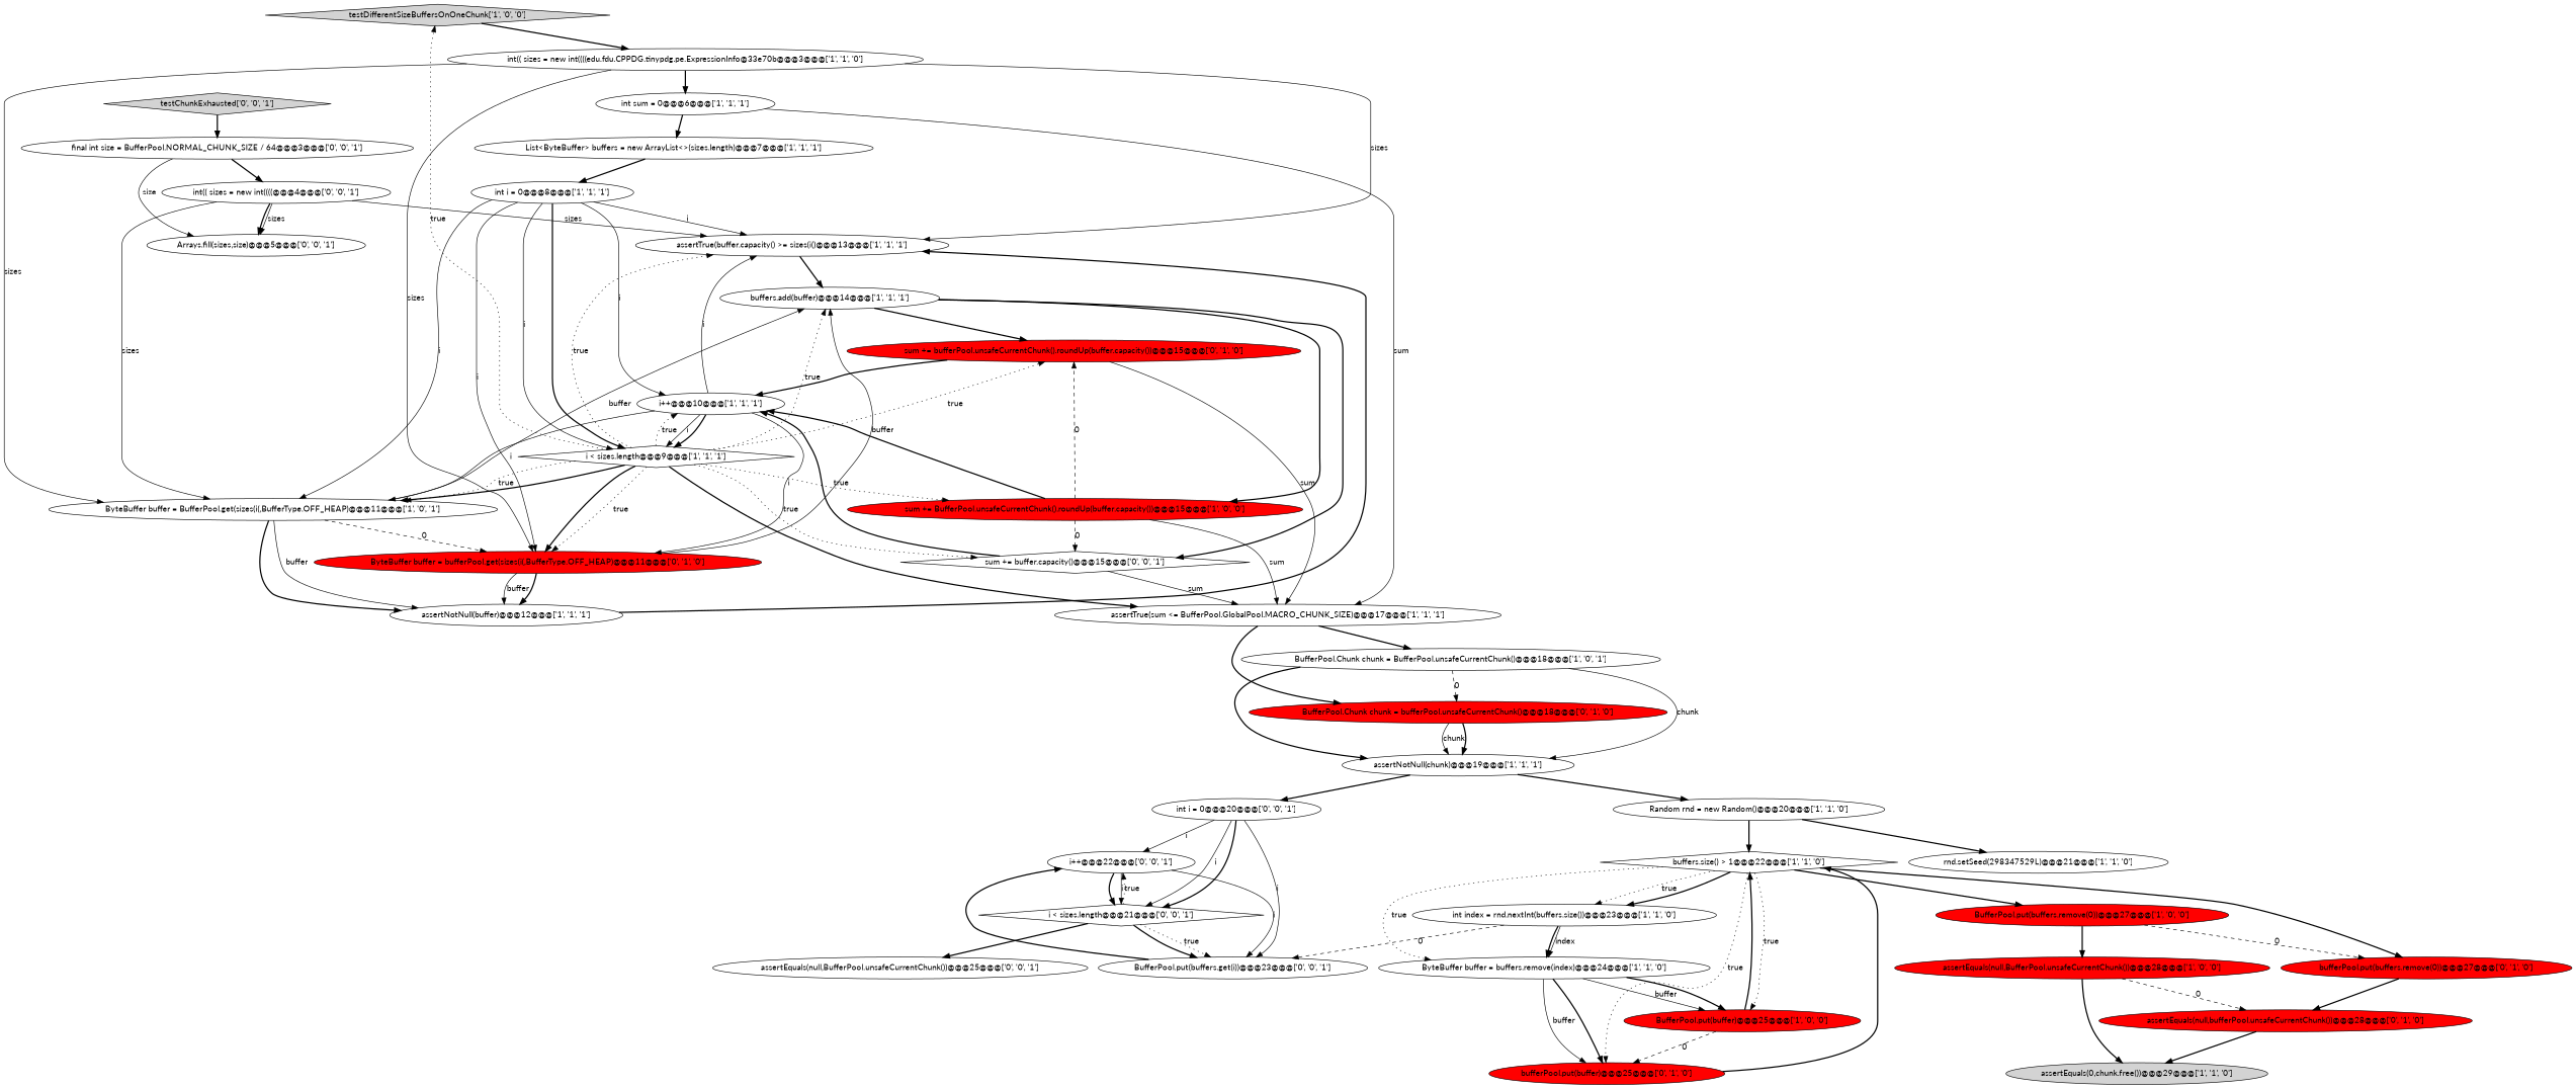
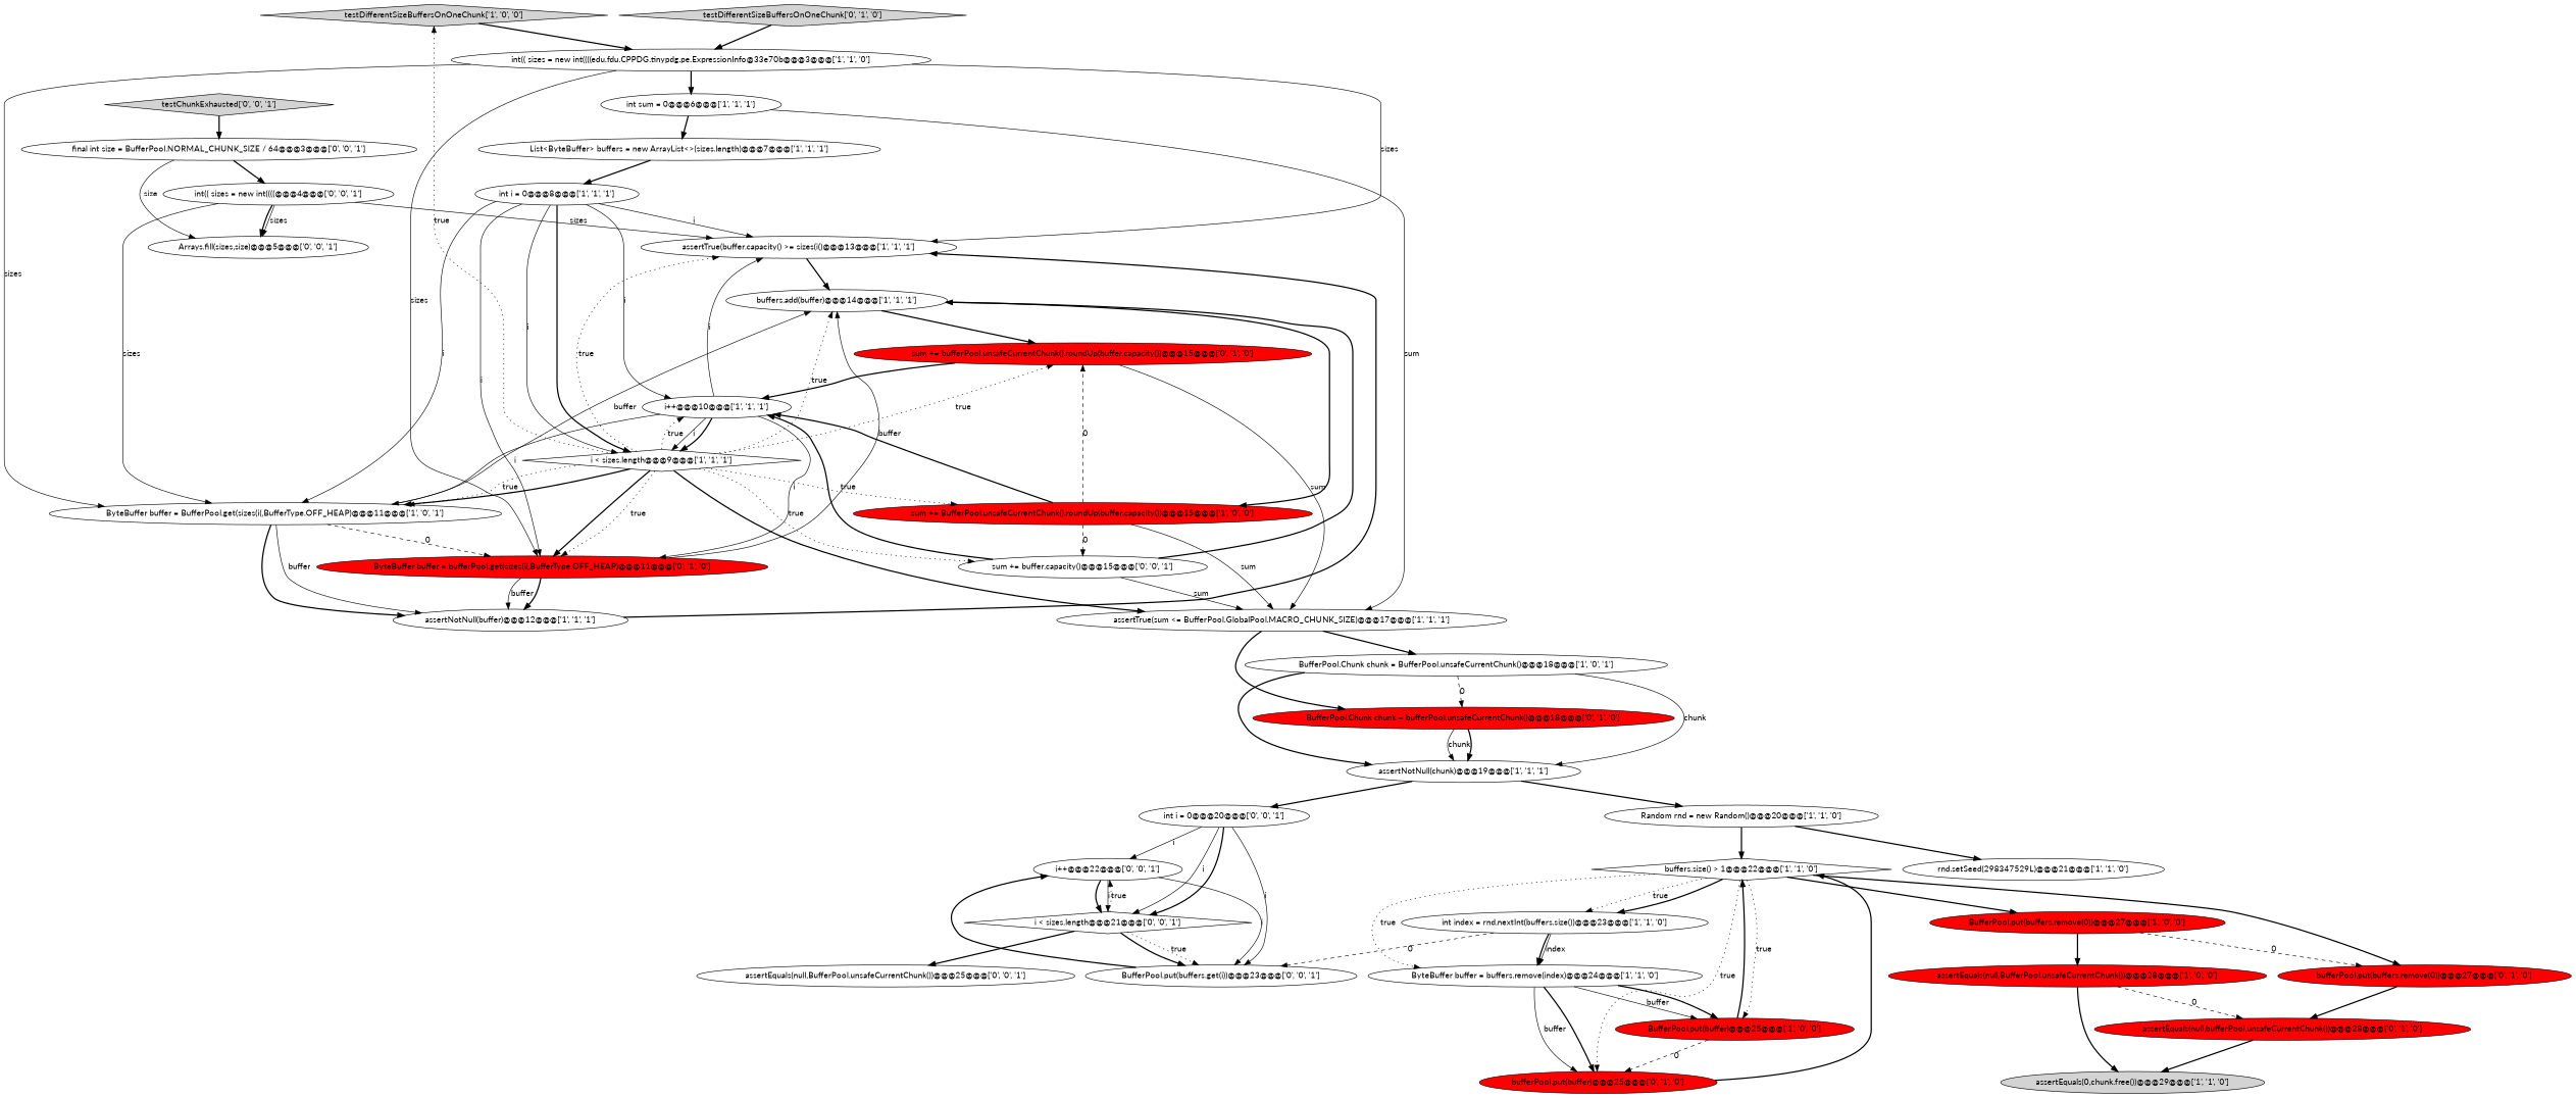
  digraph {
    fontname=Lato
    node [fillcolor=white fontname=Lato shape=ellipse style=filled]
    edge [fontname=Lato style=bold]
    n1 [fillcolor=lightgray label="testDifferentSizeBuffersOnOneChunk['1', '0', '0']" shape=diamond]
    n2 [label="int(( sizes = new int((((edu.fdu.CPPDG.tinypdg.pe.ExpressionInfo@33e70b@@@3@@@['1', '1', '0']"]
    n3 [label="int sum = 0@@@6@@@['1', '1', '1']"]
    n4 [label="assertTrue(buffer.capacity() >= sizes(i()@@@13@@@['1', '1', '1']"]
    n5 [fillcolor=red label="ByteBuffer buffer = bufferPool.get(sizes(i(,BufferType.OFF_HEAP)@@@11@@@['0', '1', '0']"]
    n6 [label="ByteBuffer buffer = BufferPool.get(sizes(i(,BufferType.OFF_HEAP)@@@11@@@['1', '0', '1']"]
+   n7 [fillcolor=lightgray label="testDifferentSizeBuffersOnOneChunk['0', '1', '0']" shape=diamond]
    n8 [label="assertEquals(null,BufferPool.unsafeCurrentChunk())@@@25@@@['0', '0', '1']"]
    n9 [label="assertTrue(sum <= BufferPool.GlobalPool.MACRO_CHUNK_SIZE)@@@17@@@['1', '1', '1']"]
    n10 [label="List<ByteBuffer> buffers = new ArrayList<>(sizes.length)@@@7@@@['1', '1', '1']"]
    n11 [fillcolor=red label="BufferPool.Chunk chunk = bufferPool.unsafeCurrentChunk()@@@18@@@['0', '1', '0']"]
    n12 [label="BufferPool.Chunk chunk = BufferPool.unsafeCurrentChunk()@@@18@@@['1', '0', '1']"]
    n13 [label="int i = 0@@@8@@@['1', '1', '1']"]
    n14 [label="assertNotNull(buffer)@@@12@@@['1', '1', '1']"]
    n15 [label="buffers.add(buffer)@@@14@@@['1', '1', '1']"]
    n16 [label="i++@@@10@@@['1', '1', '1']"]
    n17 [label="i < sizes.length@@@9@@@['1', '1', '1']" shape=diamond]
    n18 [fillcolor=red label="sum += bufferPool.unsafeCurrentChunk().roundUp(buffer.capacity())@@@15@@@['0', '1', '0']"]
    n19 [fillcolor=red label="sum += BufferPool.unsafeCurrentChunk().roundUp(buffer.capacity())@@@15@@@['1', '0', '0']"]
-   n20 [label="sum += buffer.capacity()@@@15@@@['0', '0', '1']" shape=diamond]
+   n20 [label="sum += buffer.capacity()@@@15@@@['0', '0', '1']"]
    n21 [fillcolor=lightgray label="testChunkExhausted['0', '0', '1']" shape=diamond]
    n22 [label="final int size = BufferPool.NORMAL_CHUNK_SIZE / 64@@@3@@@['0', '0', '1']"]
    n23 [label="Arrays.fill(sizes,size)@@@5@@@['0', '0', '1']"]
    n24 [label="int(( sizes = new int((((@@@4@@@['0', '0', '1']"]
    n25 [label="int i = 0@@@20@@@['0', '0', '1']"]
    n26 [label="i++@@@22@@@['0', '0', '1']"]
    n27 [label="i < sizes.length@@@21@@@['0', '0', '1']" shape=diamond]
    n28 [label="BufferPool.put(buffers.get(i))@@@23@@@['0', '0', '1']"]
    n29 [fillcolor=red label="BufferPool.put(buffer)@@@25@@@['1', '0', '0']"]
    n30 [fillcolor=red label="bufferPool.put(buffer)@@@25@@@['0', '1', '0']"]
    n31 [label="buffers.size() > 1@@@22@@@['1', '1', '0']" shape=diamond]
    n32 [fillcolor=red label="BufferPool.put(buffers.remove(0))@@@27@@@['1', '0', '0']"]
    n33 [fillcolor=red label="bufferPool.put(buffers.remove(0))@@@27@@@['0', '1', '0']"]
    n34 [label="int index = rnd.nextInt(buffers.size())@@@23@@@['1', '1', '0']"]
    n35 [label="ByteBuffer buffer = buffers.remove(index)@@@24@@@['1', '1', '0']"]
    n36 [fillcolor=red label="assertEquals(null,BufferPool.unsafeCurrentChunk())@@@28@@@['1', '0', '0']"]
    n37 [fillcolor=lightgray label="assertEquals(0,chunk.free())@@@29@@@['1', '1', '0']"]
    n38 [fillcolor=red label="assertEquals(null,bufferPool.unsafeCurrentChunk())@@@28@@@['0', '1', '0']"]
    n39 [label="assertNotNull(chunk)@@@19@@@['1', '1', '1']"]
    n40 [label="Random rnd = new Random()@@@20@@@['1', '1', '0']"]
    n41 [label="rnd.setSeed(298347529L)@@@21@@@['1', '1', '0']"]
    n1 -> n2
    n2 -> n3
    n2 -> n4 [label=sizes style=solid]
    n2 -> n5 [label=sizes style=solid]
    n2 -> n6 [label=sizes style=solid]
    n3 -> n9 [label=sum style=solid]
    n3 -> n10
    n4 -> n15
    n5 -> n14 [label=buffer style=solid]
    n5 -> n14
    n5 -> n15 [label=buffer style=solid]
    n6 -> n5 [label=0 style=dashed]
    n6 -> n14
    n6 -> n14 [label=buffer style=solid]
    n6 -> n15 [label=buffer style=solid]
+   n7 -> n2
    n9 -> n11
    n9 -> n12
    n10 -> n13
    n11 -> n39 [label=chunk style=solid]
    n11 -> n39
    n12 -> n11 [label=0 style=dashed]
    n12 -> n39
    n12 -> n39 [label=chunk style=solid]
    n13 -> n4 [label=i style=solid]
    n13 -> n5 [label=i style=solid]
    n13 -> n6 [label=i style=solid]
    n13 -> n16 [label=i style=solid]
    n13 -> n17
    n13 -> n17 [label=i style=solid]
    n14 -> n4
    n15 -> n18
    n15 -> n19
-   n15 -> n20
+   n20 -> n15
    n16 -> n4 [label=i style=solid]
    n16 -> n5 [label=i style=solid]
    n16 -> n6 [label=i style=solid]
    n16 -> n17 [label=i style=solid]
    n16 -> n17
    n17 -> n1 [label=true style=dotted]
    n17 -> n4 [label=true style=dotted]
    n17 -> n5
    n17 -> n5 [label=true style=dotted]
    n17 -> n6 [label=true style=dotted]
    n17 -> n6
    n17 -> n9
    n17 -> n15 [label=true style=dotted]
    n17 -> n16 [label=true style=dotted]
    n17 -> n18 [label=true style=dotted]
    n17 -> n19 [label=true style=dotted]
    n17 -> n20 [label=true style=dotted]
    n18 -> n9 [label=sum style=solid]
    n18 -> n16
    n19 -> n9 [label=sum style=solid]
    n19 -> n16
    n19 -> n18 [label=0 style=dashed]
    n19 -> n20 [label=0 style=dashed]
    n20 -> n9 [label=sum style=solid]
    n20 -> n16
    n21 -> n22
    n22 -> n23 [label=size style=solid]
    n22 -> n24
    n24 -> n4 [label=sizes style=solid]
    n24 -> n6 [label=sizes style=solid]
    n24 -> n23
    n24 -> n23 [label=sizes style=solid]
    n25 -> n26 [label=i style=solid]
    n25 -> n27 [label=i style=solid]
    n25 -> n27
    n25 -> n28 [label=i style=solid]
    n26 -> n27
    n26 -> n27 [label=i style=solid]
    n26 -> n28 [label=i style=solid]
    n27 -> n8
    n27 -> n26 [label=true style=dotted]
    n27 -> n28 [label=true style=dotted]
    n27 -> n28
    n28 -> n26
    n29 -> n30 [label=0 style=dashed]
    n29 -> n31
    n30 -> n31
    n31 -> n29 [label=true style=dotted]
    n31 -> n30 [label=true style=dotted]
    n31 -> n32
    n31 -> n33
    n31 -> n34 [label=true style=dotted]
    n31 -> n34
    n31 -> n35 [label=true style=dotted]
    n32 -> n33 [label=0 style=dashed]
    n32 -> n36
    n33 -> n38
    n34 -> n28 [label=0 style=dashed]
    n34 -> n35
    n34 -> n35 [label=index style=solid]
    n35 -> n29 [label=buffer style=solid]
    n35 -> n29
    n35 -> n30 [label=buffer style=solid]
    n35 -> n30
    n36 -> n37
    n36 -> n38 [label=0 style=dashed]
    n38 -> n37
    n39 -> n25
    n39 -> n40
    n40 -> n31
    n40 -> n41
  }
